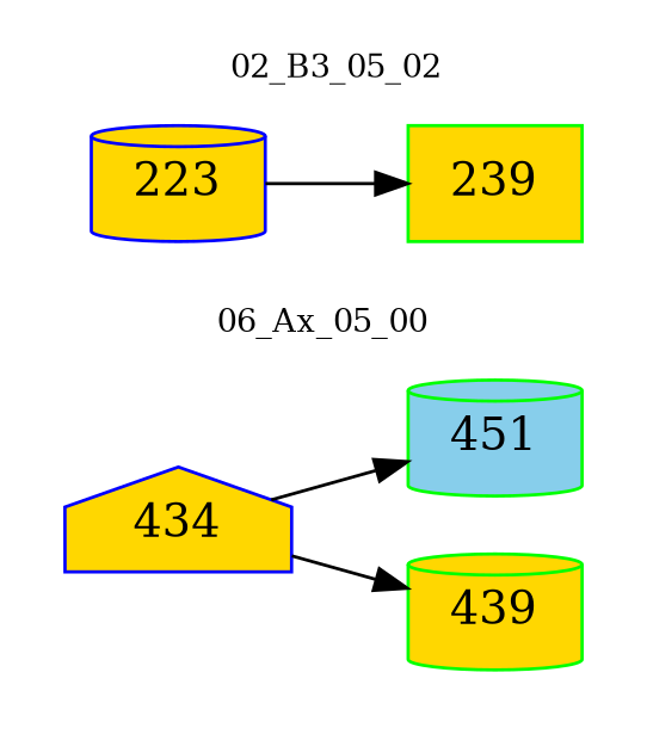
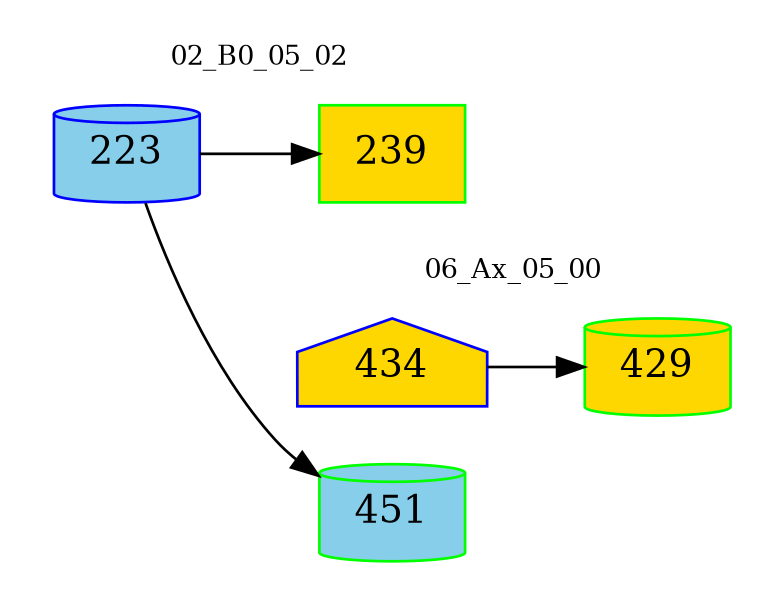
  digraph {
    rankdir=LR
    node [color=green fillcolor=gold shape=cylinder style=filled]
    edge [color=black]
    n1 [color=blue label=434 shape=house]
-   n2 [label=439]
+   n2 [label=429]
    n3 [fillcolor=skyblue label=451]
-   n4 [color=blue label=223]
+   n4 [color=blue fillcolor=skyblue label=223]
    n5 [label=239 shape=box]
    subgraph cluster_1 {
      color=white
      fontsize=10
      label="06_Ax_05_00"
      n1
      n2
      n3
    }
    subgraph cluster_2 {
      color=white
      fontsize=10
-     label="02_B3_05_02"
+     label="02_B0_05_02"
      n4
      n5
    }
    n1 -> n2
-   n1 -> n3
+   n4 -> n3
    n4 -> n5
  }
